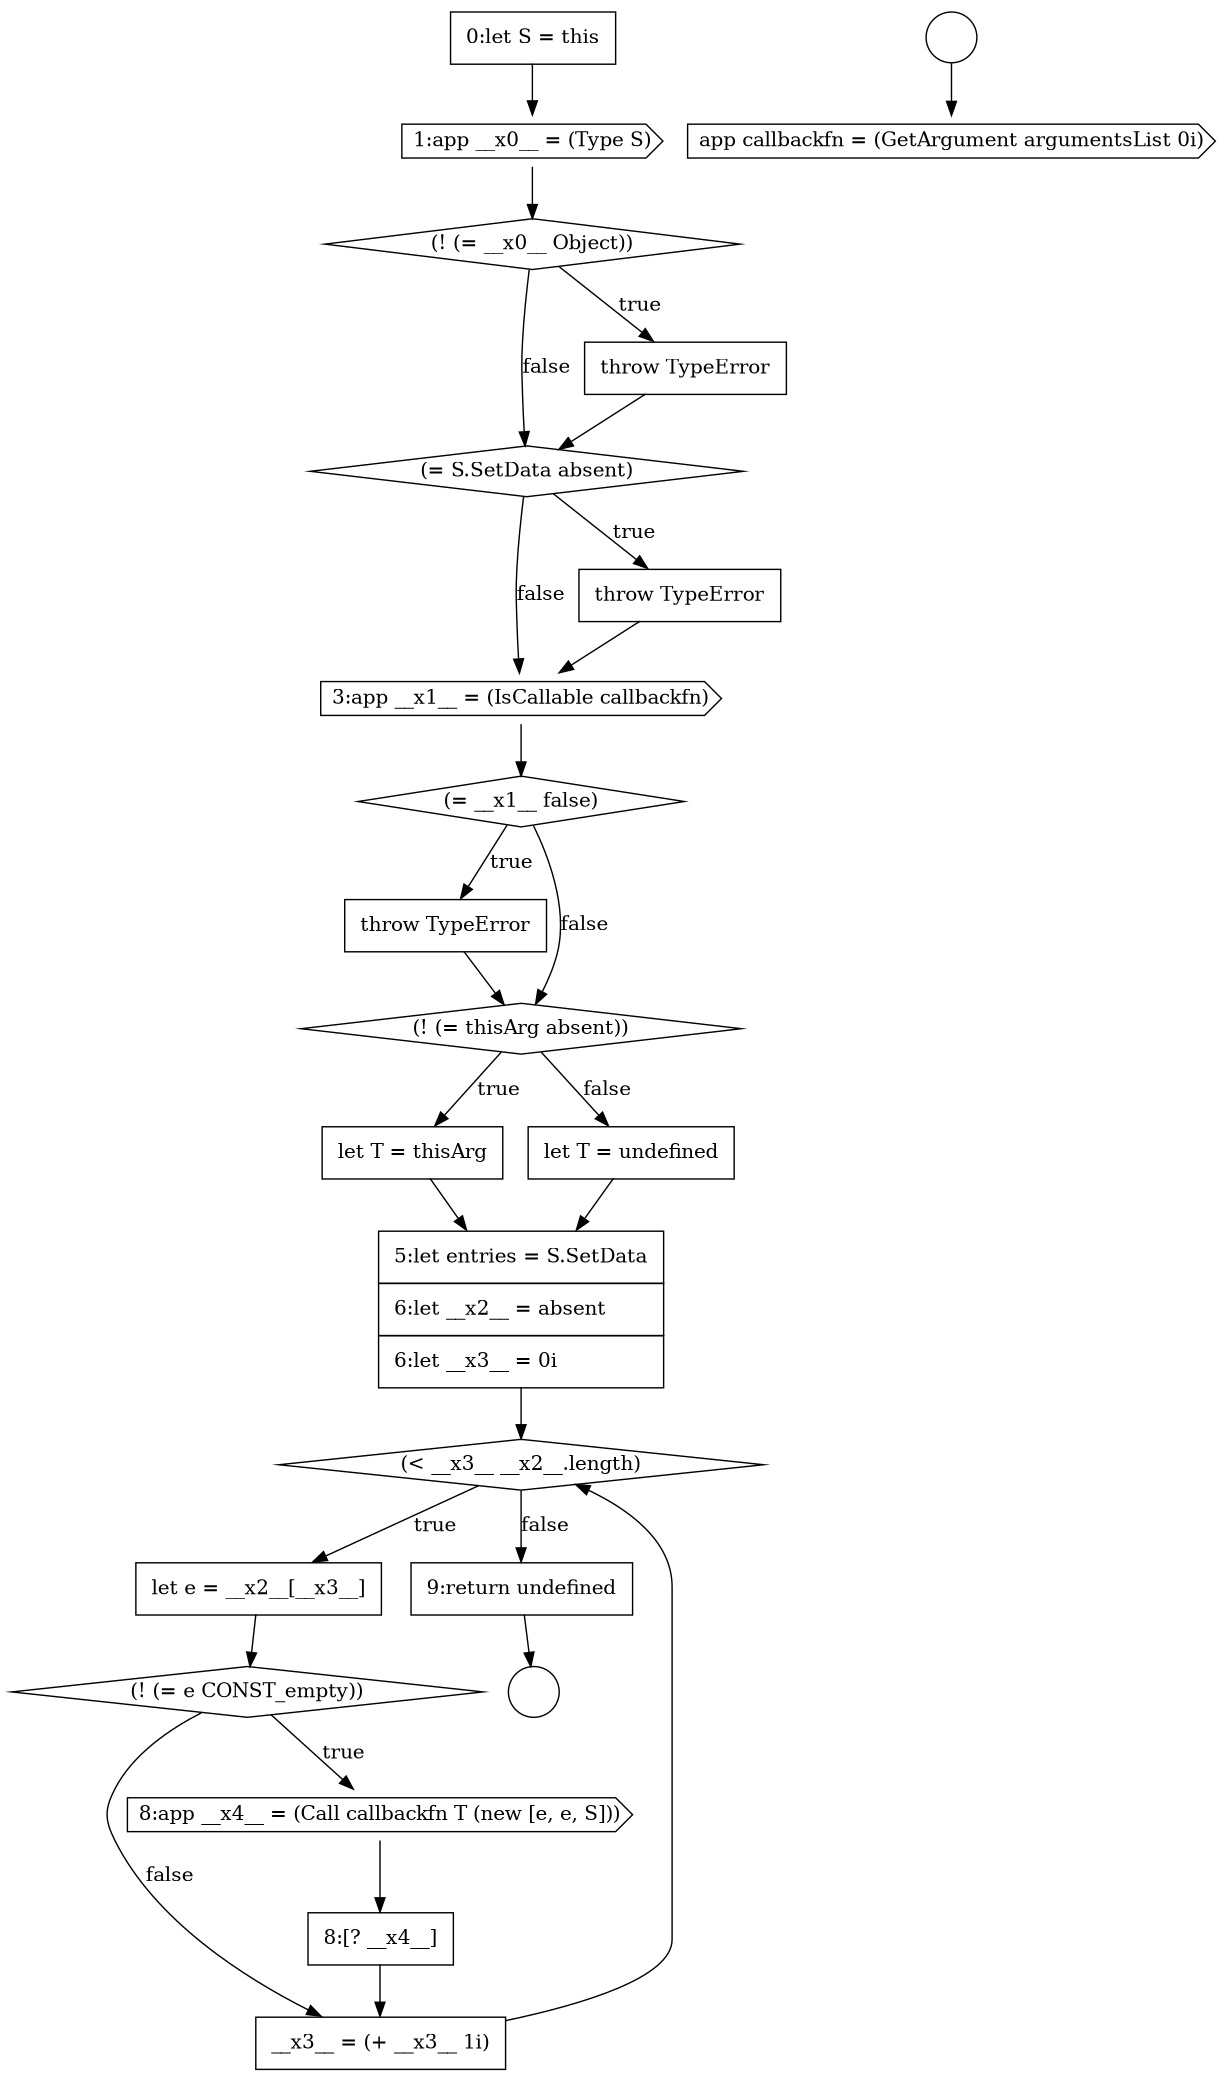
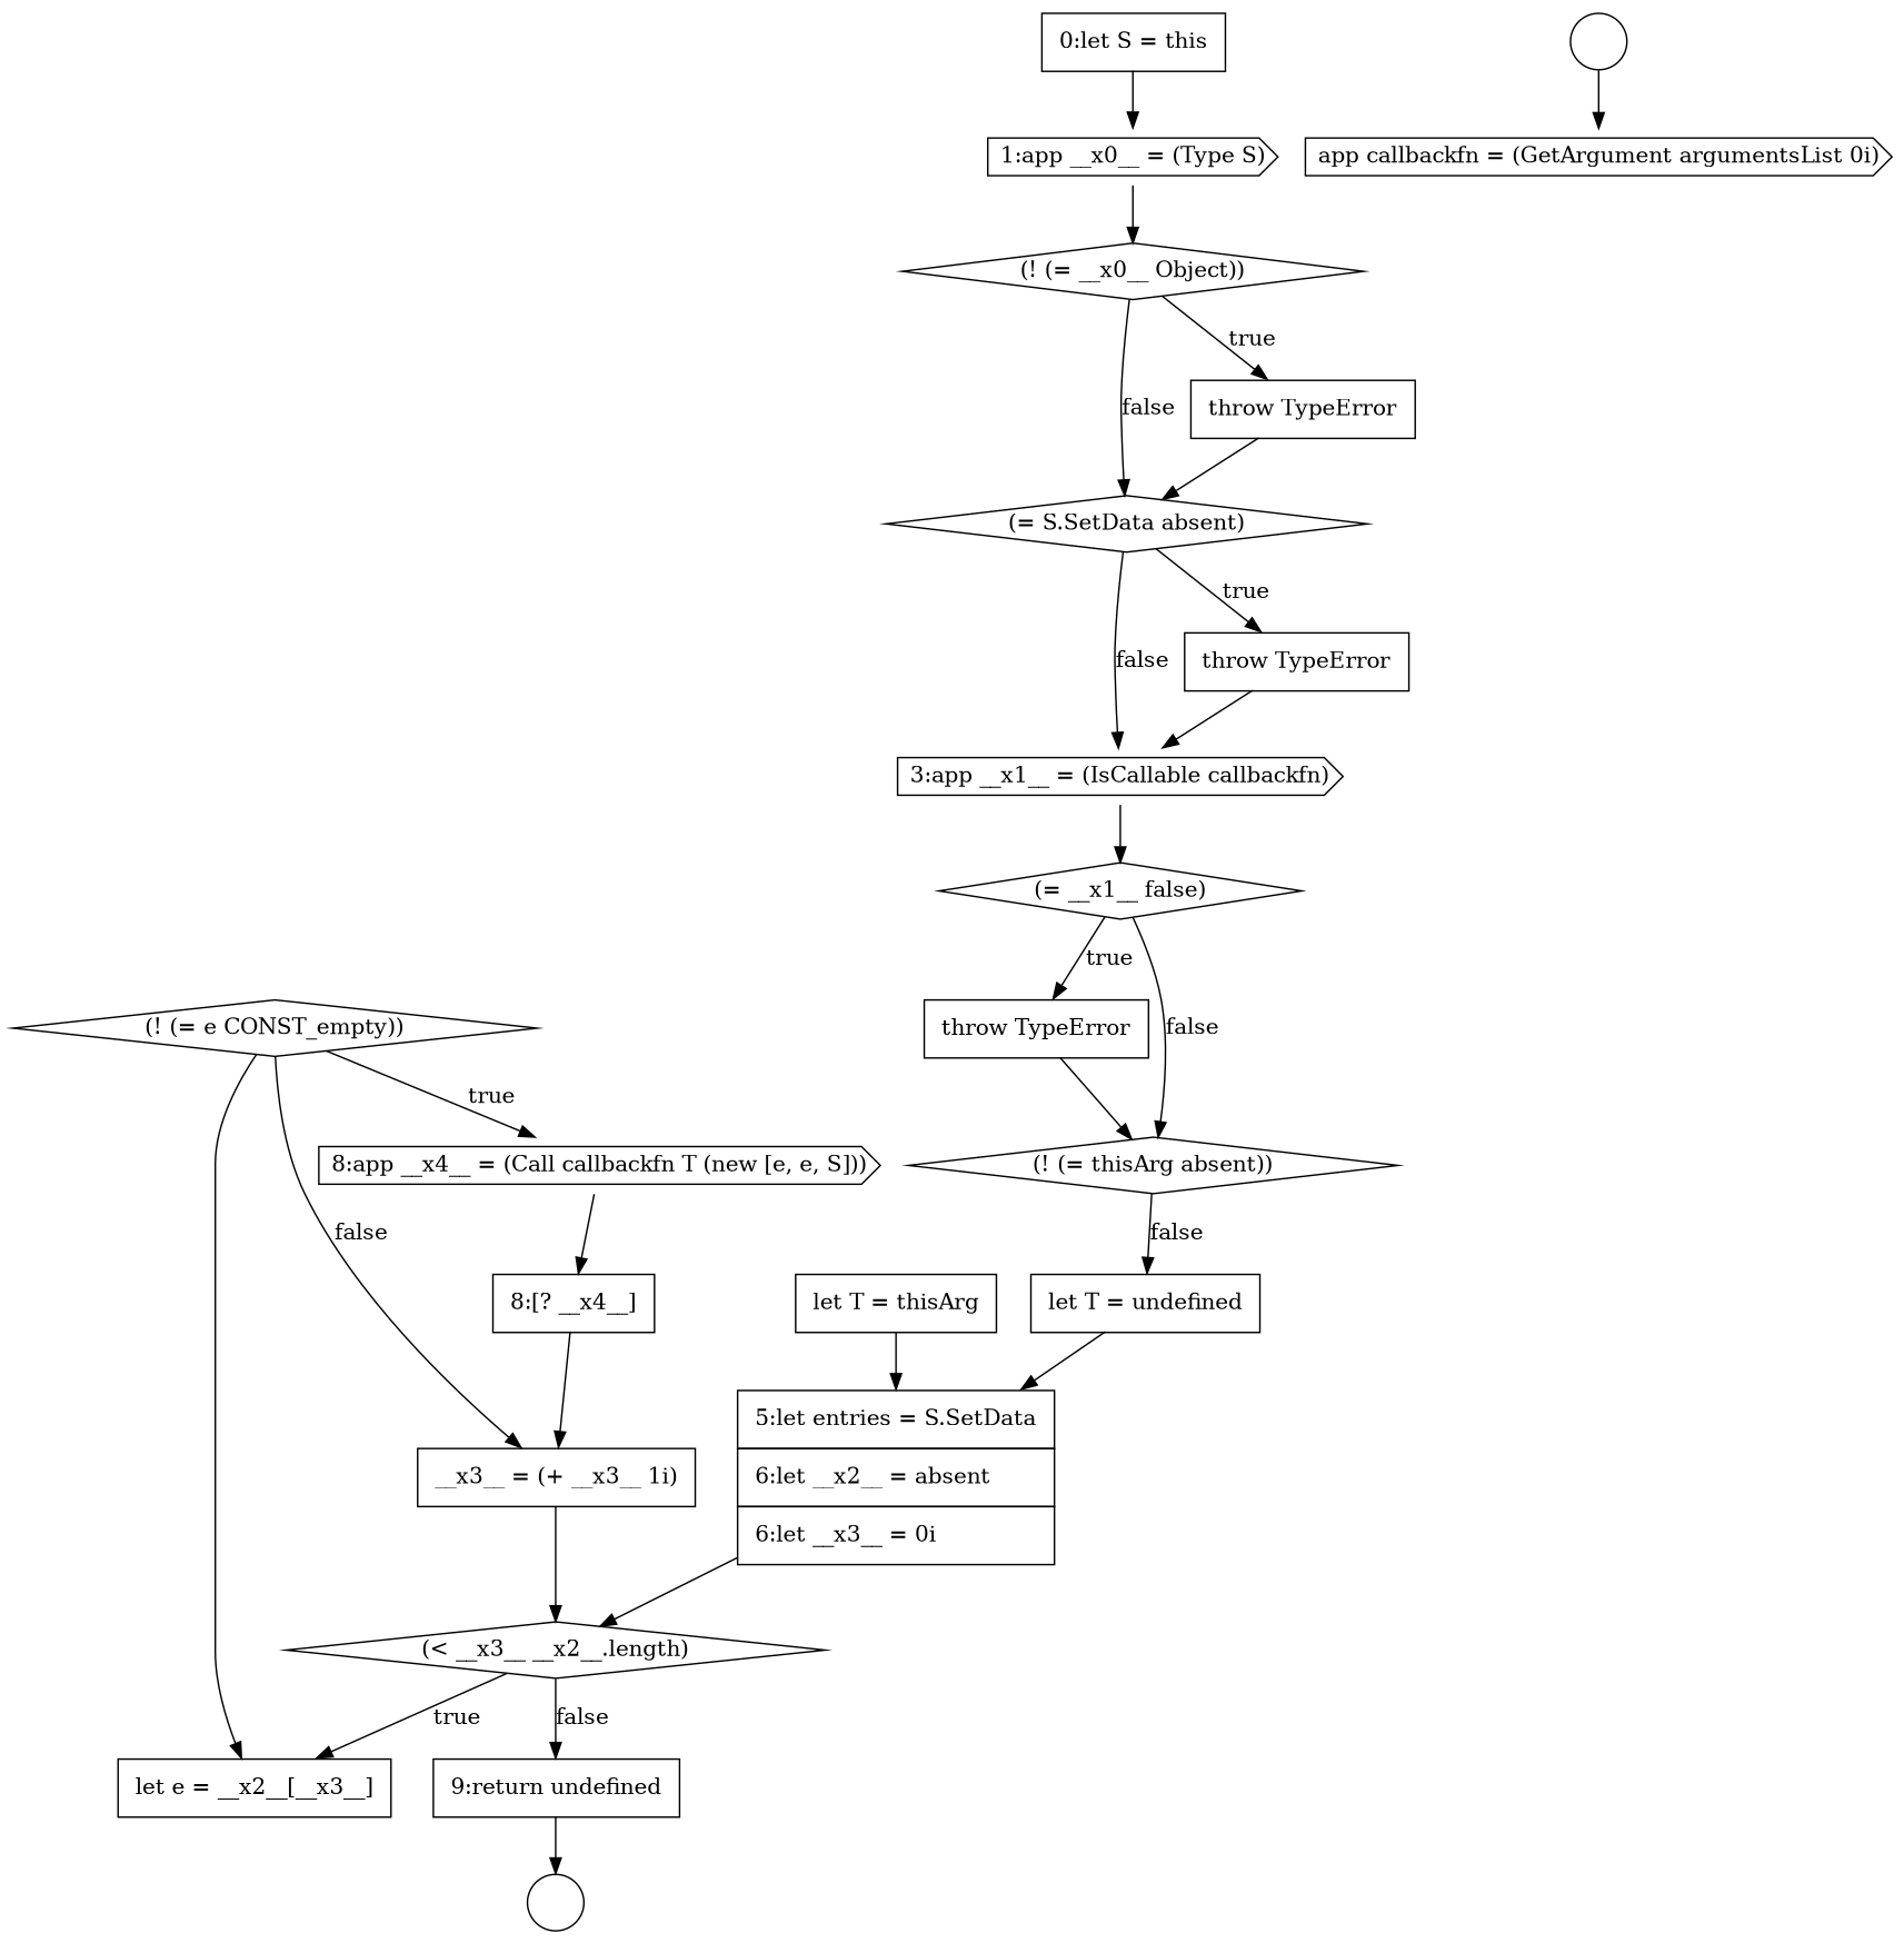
  digraph {
    node [color=black fillcolor=white shape=none style=filled]
    edge [color=black]
    n1 [label=<<font color="black">     <table border="0" cellborder="1" cellspacing="0" cellpadding="10">       <tr><td align="left">5:let entries = S.SetData</td></tr>       <tr><td align="left">6:let __x2__ = absent</td></tr>       <tr><td align="left">6:let __x3__ = 0i</td></tr>     </table>   </font>> margin=0]
    n2 [label=<<font color="black">(&lt; __x3__ __x2__.length)</font>> shape=diamond]
    n3 [label=<<font color="black">     <table border="0" cellborder="1" cellspacing="0" cellpadding="10">       <tr><td align="left">let e = __x2__[__x3__]</td></tr>     </table>   </font>> margin=0]
    n4 [label=<<font color="black">     <table border="0" cellborder="1" cellspacing="0" cellpadding="10">       <tr><td align="left">9:return undefined</td></tr>     </table>   </font>> margin=0]
    n5 [label=<<font color="black">     <table border="0" cellborder="1" cellspacing="0" cellpadding="10">       <tr><td align="left">0:let S = this</td></tr>     </table>   </font>> margin=0]
    n6 [label=<<font color="black">1:app __x0__ = (Type S)</font>> shape=cds]
    n7 [label=<<font color="black">(! (= __x0__ Object))</font>> shape=diamond]
    n8 [label=<<font color="black">(= __x1__ false)</font>> shape=diamond]
    n9 [label=<<font color="black">     <table border="0" cellborder="1" cellspacing="0" cellpadding="10">       <tr><td align="left">throw TypeError</td></tr>     </table>   </font>> margin=0]
    n10 [label=<<font color="black">(! (= thisArg absent))</font>> shape=diamond]
    n11 [label=<<font color="black">     <table border="0" cellborder="1" cellspacing="0" cellpadding="10">       <tr><td align="left">let T = thisArg</td></tr>     </table>   </font>> margin=0]
    n12 [label=<<font color="black">     <table border="0" cellborder="1" cellspacing="0" cellpadding="10">       <tr><td align="left">let T = undefined</td></tr>     </table>   </font>> margin=0]
    n13 [label=<<font color="black">(! (= e CONST_empty))</font>> shape=diamond]
    n14 [label=" " shape=circle]
    n15 [label=" " shape=circle]
    n16 [label=<<font color="black">app callbackfn = (GetArgument argumentsList 0i)</font>> shape=cds]
    n17 [label=<<font color="black">     <table border="0" cellborder="1" cellspacing="0" cellpadding="10">       <tr><td align="left">8:[? __x4__]</td></tr>     </table>   </font>> margin=0]
    n18 [label=<<font color="black">     <table border="0" cellborder="1" cellspacing="0" cellpadding="10">       <tr><td align="left">__x3__ = (+ __x3__ 1i)</td></tr>     </table>   </font>> margin=0]
    n19 [label=<<font color="black">8:app __x4__ = (Call callbackfn T (new [e, e, S]))</font>> shape=cds]
    n20 [label=<<font color="black">(= S.SetData absent)</font>> shape=diamond]
    n21 [label=<<font color="black">3:app __x1__ = (IsCallable callbackfn)</font>> shape=cds]
    n22 [label=<<font color="black">     <table border="0" cellborder="1" cellspacing="0" cellpadding="10">       <tr><td align="left">throw TypeError</td></tr>     </table>   </font>> margin=0]
    n23 [label=<<font color="black">     <table border="0" cellborder="1" cellspacing="0" cellpadding="10">       <tr><td align="left">throw TypeError</td></tr>     </table>   </font>> margin=0]
    n1 -> n2
    n2 -> n3 [label=<<font color="black">true</font>>]
    n2 -> n4 [label=<<font color="black">false</font>>]
-   n3 -> n13
+   n13 -> n3
    n4 -> n14
    n5 -> n6
    n6 -> n7
    n7 -> n20 [label=<<font color="black">false</font>>]
    n7 -> n23 [label=<<font color="black">true</font>>]
    n8 -> n9 [label=<<font color="black">true</font>>]
    n8 -> n10 [label=<<font color="black">false</font>>]
    n9 -> n10
-   n10 -> n11 [label=<<font color="black">true</font>>]
    n10 -> n12 [label=<<font color="black">false</font>>]
    n11 -> n1
    n12 -> n1
    n13 -> n18 [label=<<font color="black">false</font>>]
    n13 -> n19 [label=<<font color="black">true</font>>]
    n15 -> n16
    n17 -> n18
    n18 -> n2
    n19 -> n17
    n20 -> n21 [label=<<font color="black">false</font>>]
    n20 -> n22 [label=<<font color="black">true</font>>]
    n21 -> n8
    n22 -> n21
    n23 -> n20
  }
